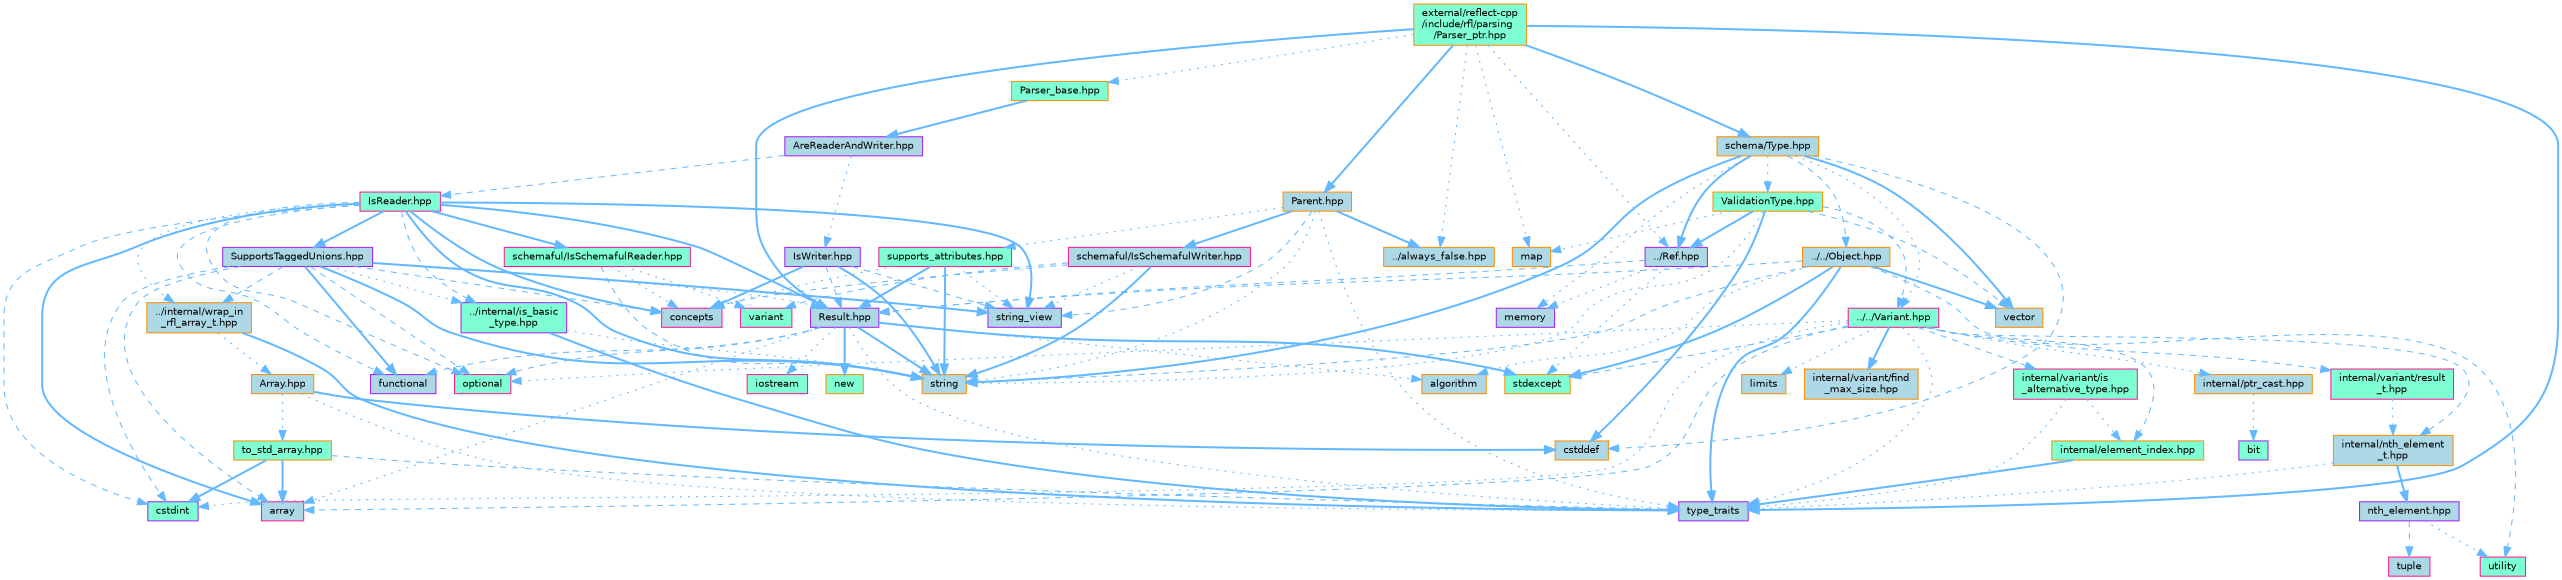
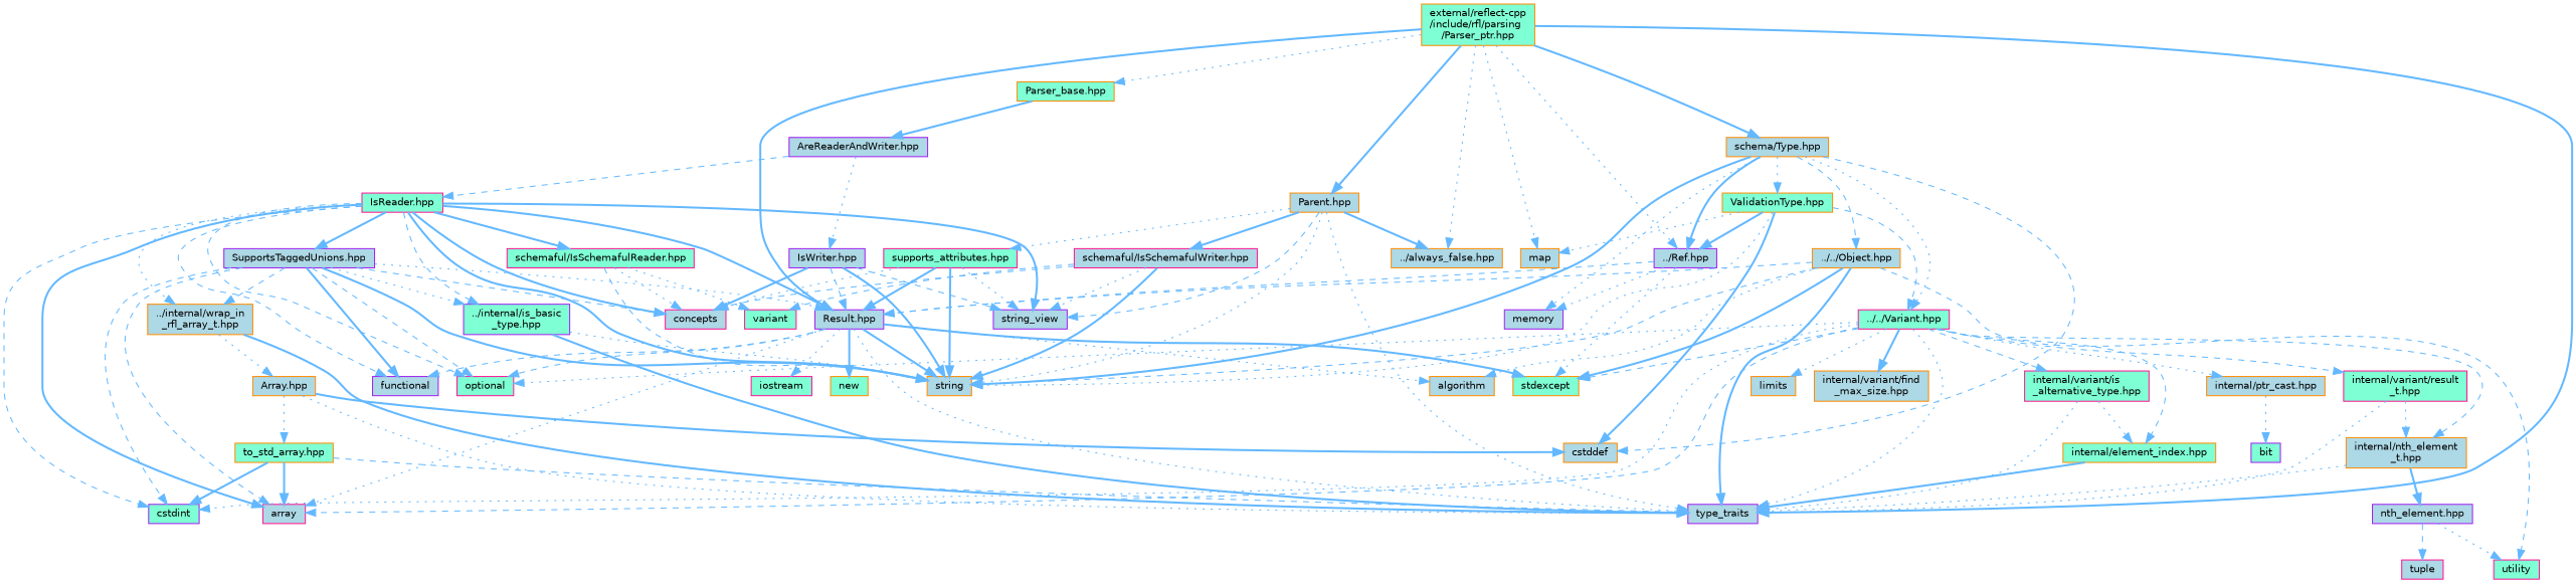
  digraph {
    node [color=darkorange fillcolor=lightblue fontname=Helvetica fontsize=10 shape=box style=filled]
    edge [color=steelblue1 fontname=Helvetica fontsize=10 labelfontname=Helvetica labelfontsize=10 style=dotted]
    n1 [fillcolor=aquamarine fontcolor=black height=0.2 label="external/reflect-cpp\l/include/rfl/parsing\l/Parser_ptr.hpp" width=0.4]
    n2 [height=0.2 label=map width=0.4]
    n3 [color=purple height=0.2 label=type_traits width=0.4]
    n4 [color=purple height=0.2 label="../Ref.hpp" width=0.4]
    n5 [color=purple height=0.2 label="Result.hpp" width=0.4]
    n6 [height=0.2 label="../always_false.hpp" width=0.4]
    n7 [height=0.2 label="Parent.hpp" width=0.4]
    n8 [fillcolor=aquamarine height=0.2 label="Parser_base.hpp" width=0.4]
    n9 [height=0.2 label="schema/Type.hpp" width=0.4]
    n10 [color=purple height=0.2 label=memory width=0.4]
    n11 [fillcolor=aquamarine height=0.2 label=stdexcept width=0.4]
    n12 [height=0.2 label=algorithm width=0.4]
    n13 [color=deeppink height=0.2 label=array width=0.4]
    n14 [color=purple height=0.2 label=functional width=0.4]
    n15 [color=deeppink fillcolor=aquamarine height=0.2 label=iostream width=0.4]
    n16 [fillcolor=aquamarine height=0.2 label=new width=0.4]
    n17 [color=deeppink fillcolor=aquamarine height=0.2 label=optional width=0.4]
    n18 [height=0.2 label=string width=0.4]
    n19 [color=purple height=0.2 label=string_view width=0.4]
    n20 [color=deeppink height=0.2 label="schemaful/IsSchemafulWriter.hpp" width=0.4]
    n21 [color=deeppink fillcolor=aquamarine height=0.2 label="supports_attributes.hpp" width=0.4]
    n22 [color=purple height=0.2 label="AreReaderAndWriter.hpp" width=0.4]
    n23 [height=0.2 label=cstddef width=0.4]
-   n24 [height=0.2 label=vector width=0.4]
    n25 [height=0.2 label="../../Object.hpp" width=0.4]
    n26 [color=deeppink fillcolor=aquamarine height=0.2 label="../../Variant.hpp" width=0.4]
    n27 [fillcolor=aquamarine height=0.2 label="ValidationType.hpp" width=0.4]
    n28 [color=deeppink height=0.2 label=concepts width=0.4]
    n29 [color=deeppink fillcolor=aquamarine height=0.2 label=variant width=0.4]
    n30 [color=deeppink fillcolor=aquamarine height=0.2 label="IsReader.hpp" width=0.4]
    n31 [color=purple height=0.2 label="IsWriter.hpp" width=0.4]
    n32 [color=purple fillcolor=aquamarine height=0.2 label=cstdint width=0.4]
    n33 [color=purple fillcolor=aquamarine height=0.2 label="../internal/is_basic\l_type.hpp" width=0.4]
    n34 [height=0.2 label="../internal/wrap_in\l_rfl_array_t.hpp" width=0.4]
    n35 [color=purple height=0.2 label="SupportsTaggedUnions.hpp" width=0.4]
    n36 [color=deeppink fillcolor=aquamarine height=0.2 label="schemaful/IsSchemafulReader.hpp" width=0.4]
    n37 [height=0.2 label="Array.hpp" width=0.4]
    n38 [fillcolor=aquamarine height=0.2 label="to_std_array.hpp" width=0.4]
    n39 [color=deeppink fillcolor=aquamarine height=0.2 label=utility width=0.4]
    n40 [height=0.2 label=limits width=0.4]
    n41 [fillcolor=aquamarine height=0.2 label="internal/element_index.hpp" width=0.4]
    n42 [height=0.2 label="internal/nth_element\l_t.hpp" width=0.4]
    n43 [height=0.2 label="internal/variant/find\l_max_size.hpp" width=0.4]
    n44 [color=deeppink fillcolor=aquamarine height=0.2 label="internal/variant/is\l_alternative_type.hpp" width=0.4]
    n45 [color=deeppink fillcolor=aquamarine height=0.2 label="internal/variant/result\l_t.hpp" width=0.4]
    n46 [height=0.2 label="internal/ptr_cast.hpp" width=0.4]
    n47 [color=purple height=0.2 label="nth_element.hpp" width=0.4]
    n48 [color=purple fillcolor=aquamarine height=0.2 label=bit width=0.4]
    n49 [color=deeppink height=0.2 label=tuple width=0.4]
    n1 -> n2
    n1 -> n3 [style=bold]
    n1 -> n4
    n1 -> n5 [style=bold]
    n1 -> n6
    n1 -> n7 [style=bold]
    n1 -> n8
    n1 -> n9 [style=bold]
    n4 -> n5 [style=dashed]
    n4 -> n10
    n4 -> n11
    n5 -> n3
    n5 -> n11 [style=bold]
    n5 -> n12
    n5 -> n13
    n5 -> n14 [style=dashed]
    n5 -> n15
    n5 -> n16 [style=bold]
    n5 -> n17 [style=dashed]
    n5 -> n18 [style=bold]
    n7 -> n3
    n7 -> n6 [style=bold]
    n7 -> n18
    n7 -> n19 [style=dashed]
    n7 -> n20 [style=bold]
    n7 -> n21
    n8 -> n22 [style=bold]
    n9 -> n4 [style=bold]
    n9 -> n10
    n9 -> n18 [style=bold]
    n9 -> n23 [style=dashed]
-   n9 -> n24 [style=bold]
    n9 -> n25 [style=dashed]
    n9 -> n26
    n9 -> n27
    n20 -> n18 [style=bold]
    n20 -> n19
    n20 -> n28 [style=dashed]
    n20 -> n29 [style=dashed]
    n21 -> n5 [style=bold]
    n21 -> n18 [style=bold]
    n21 -> n19
    n21 -> n28
    n22 -> n30 [style=dashed]
    n22 -> n31
    n25 -> n3 [style=bold]
    n25 -> n5 [style=dashed]
    n25 -> n11 [style=bold]
    n25 -> n12
    n25 -> n18 [style=dashed]
-   n25 -> n24 [style=bold]
    n25 -> n39 [style=dashed]
    n26 -> n3
    n26 -> n11 [style=dashed]
    n26 -> n13 [style=dashed]
    n26 -> n17
    n26 -> n32
    n26 -> n40
    n26 -> n41 [style=dashed]
    n26 -> n42 [style=dashed]
    n26 -> n43 [style=bold]
    n26 -> n44 [style=dashed]
    n26 -> n45 [style=dashed]
    n26 -> n46
    n27 -> n2
    n27 -> n4 [style=bold]
    n27 -> n18
    n27 -> n23 [style=bold]
-   n27 -> n24 [style=dashed]
    n27 -> n26 [style=dashed]
    n30 -> n5 [style=bold]
    n30 -> n13 [style=bold]
    n30 -> n14 [style=dashed]
    n30 -> n17 [style=dashed]
    n30 -> n18 [style=bold]
    n30 -> n19 [style=bold]
    n30 -> n28 [style=bold]
    n30 -> n32 [style=dashed]
    n30 -> n33 [style=dashed]
    n30 -> n34
    n30 -> n35 [style=bold]
    n30 -> n36 [style=bold]
    n31 -> n5 [style=dashed]
    n31 -> n18 [style=bold]
    n31 -> n19 [style=dashed]
    n31 -> n28 [style=bold]
    n33 -> n3 [style=bold]
    n33 -> n18
    n34 -> n3 [style=bold]
    n34 -> n37
    n35 -> n5
    n35 -> n13 [style=dashed]
    n35 -> n14 [style=bold]
    n35 -> n17 [style=dashed]
    n35 -> n18 [style=bold]
-   n35 -> n19 [style=bold]
    n35 -> n28 [style=dashed]
    n35 -> n32 [style=dashed]
    n35 -> n33
    n35 -> n34 [style=dashed]
    n36 -> n18 [style=dashed]
    n36 -> n28
    n36 -> n29
    n37 -> n3
    n37 -> n23 [style=bold]
    n37 -> n38
    n38 -> n3 [style=dashed]
    n38 -> n13 [style=bold]
    n38 -> n32 [style=bold]
    n41 -> n3 [style=bold]
    n42 -> n3
    n42 -> n47 [style=bold]
    n44 -> n3
    n44 -> n41
+   n45 -> n3
    n45 -> n42
    n46 -> n48
    n47 -> n39
    n47 -> n49 [style=dashed]
  }
